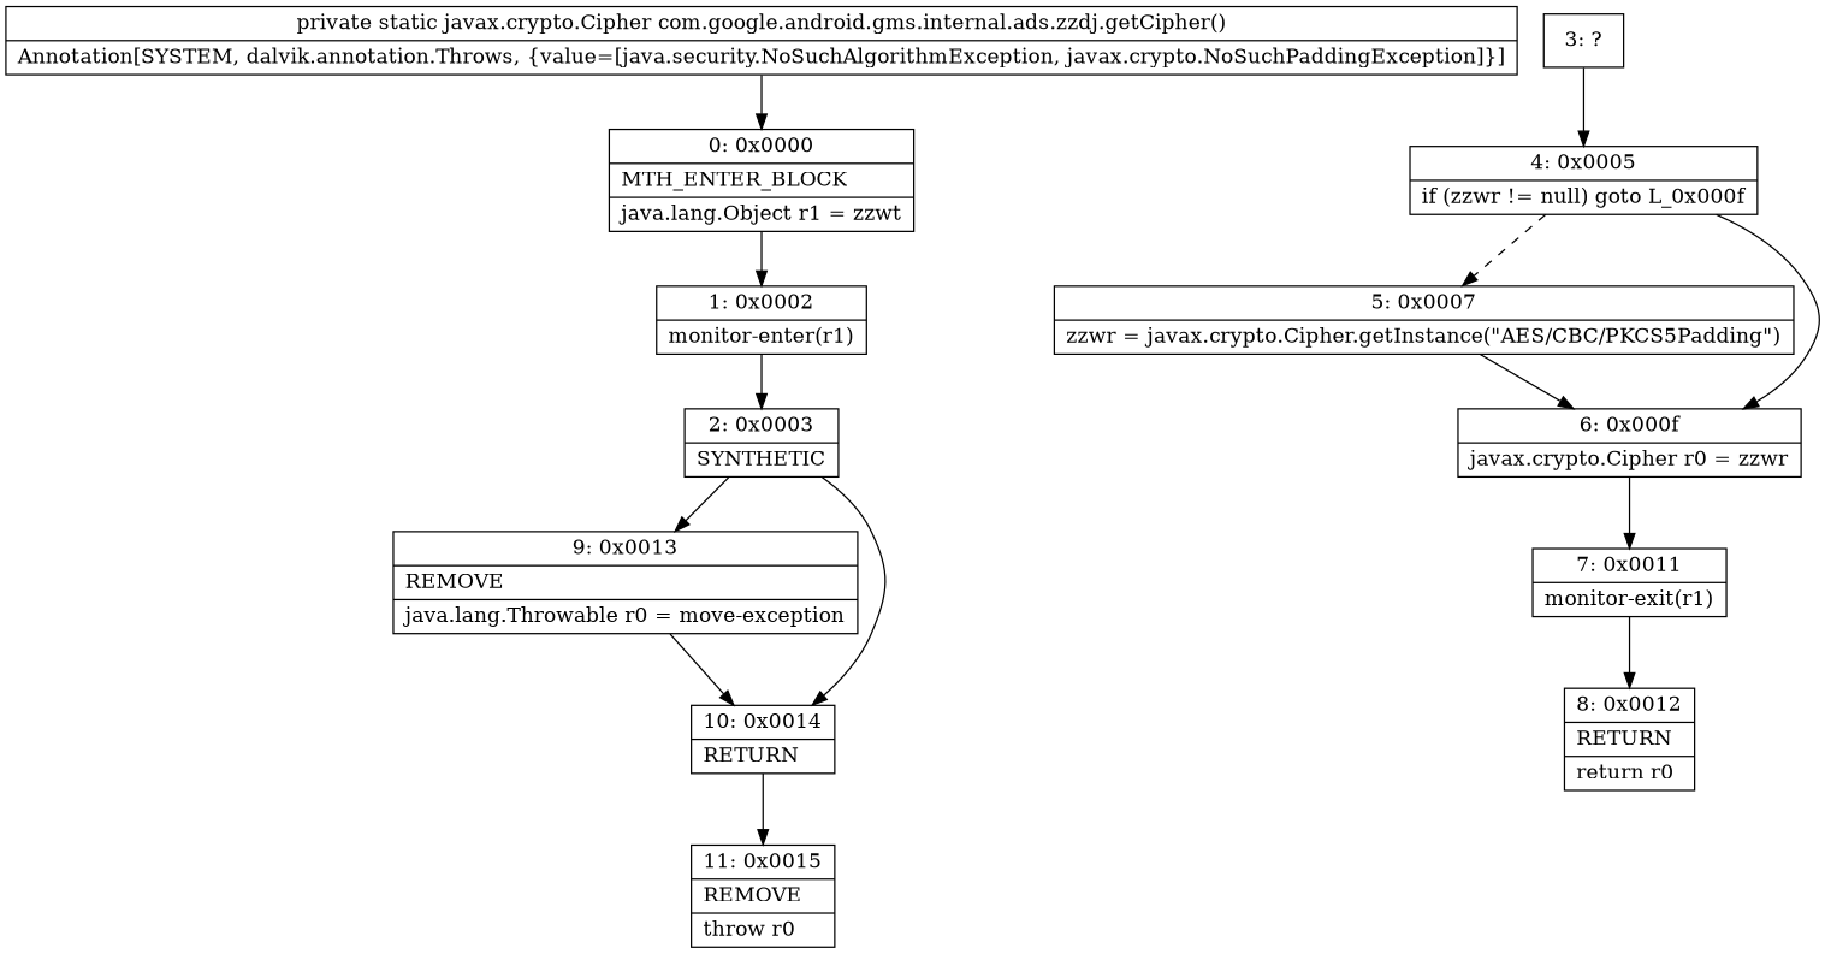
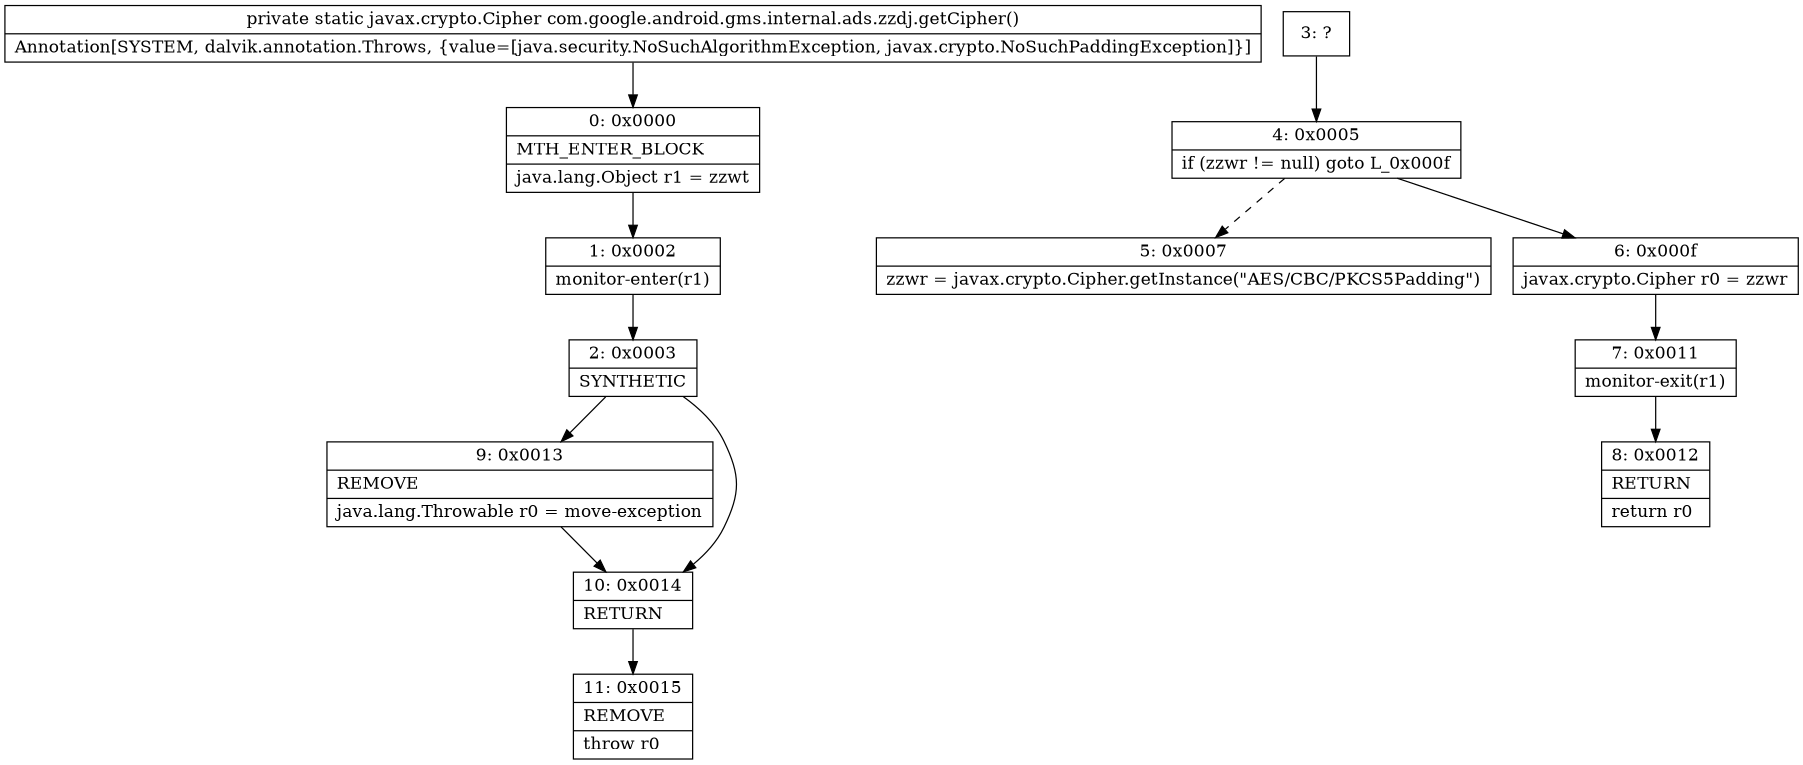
  digraph {
    node [shape=record]
    n1 [label="{0\:\ 0x0000|MTH_ENTER_BLOCK\l|java.lang.Object r1 = zzwt\l}"]
    n2 [label="{1\:\ 0x0002|monitor\-enter(r1)\l}"]
    n3 [label="{2\:\ 0x0003|SYNTHETIC\l}"]
    n4 [label="{9\:\ 0x0013|REMOVE\l|java.lang.Throwable r0 = move\-exception\l}"]
    n5 [label="{10\:\ 0x0014|RETURN\l}"]
    n6 [label="{3\:\ ?}"]
    n7 [label="{4\:\ 0x0005|if (zzwr != null) goto L_0x000f\l}"]
    n8 [label="{5\:\ 0x0007|zzwr = javax.crypto.Cipher.getInstance(\"AES\/CBC\/PKCS5Padding\")\l}"]
    n9 [label="{6\:\ 0x000f|javax.crypto.Cipher r0 = zzwr\l}"]
    n10 [label="{7\:\ 0x0011|monitor\-exit(r1)\l}"]
    n11 [label="{8\:\ 0x0012|RETURN\l|return r0\l}"]
    n12 [label="{11\:\ 0x0015|REMOVE\l|throw r0\l}"]
    n13 [label="{private static javax.crypto.Cipher com.google.android.gms.internal.ads.zzdj.getCipher()  | Annotation[SYSTEM, dalvik.annotation.Throws, \{value=[java.security.NoSuchAlgorithmException, javax.crypto.NoSuchPaddingException]\}]\l}"]
    n1 -> n2
    n2 -> n3
    n3 -> n4
    n3 -> n5
    n4 -> n5
    n5 -> n12
    n6 -> n7
    n7 -> n8 [style=dashed]
    n7 -> n9
-   n8 -> n9
    n9 -> n10
    n10 -> n11
    n13 -> n1
  }
